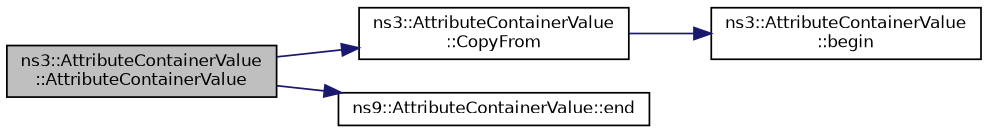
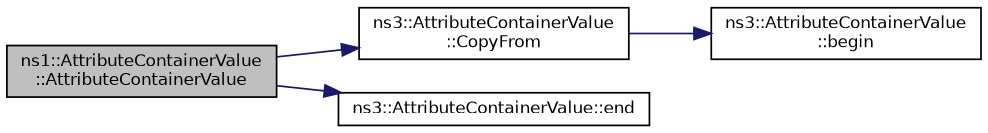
  digraph {
    rankdir=LR
    node [color=black fillcolor=white fontname=Helvetica fontsize=10 shape=record style=filled]
    edge [color=midnightblue fontname=Helvetica fontsize=10 labelfontname=Helvetica labelfontsize=10 style=solid]
-   n1 [fillcolor=grey75 fontcolor=black height=0.2 label="ns3::AttributeContainerValue\l::AttributeContainerValue" width=0.4]
+   n1 [fillcolor=grey75 fontcolor=black height=0.2 label="ns1::AttributeContainerValue\l::AttributeContainerValue" width=0.4]
    n2 [height=0.2 label="ns3::AttributeContainerValue\l::CopyFrom" width=0.4]
-   n3 [height=0.2 label="ns9::AttributeContainerValue::end" width=0.4]
+   n3 [height=0.2 label="ns3::AttributeContainerValue::end" width=0.4]
    n4 [height=0.2 label="ns3::AttributeContainerValue\l::begin" width=0.4]
    n1 -> n2
    n1 -> n3
    n2 -> n4
  }
